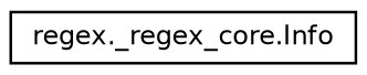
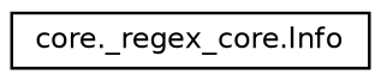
  digraph {
    rankdir=LR
-   n1 [color=black fillcolor=white fontname=Helvetica fontsize=10 height=0.2 label="regex._regex_core.Info" shape=record style=filled width=0.4]
+   n1 [color=black fillcolor=white fontname=Helvetica fontsize=10 height=0.2 label="core._regex_core.Info" shape=record style=filled width=0.4]
  }
